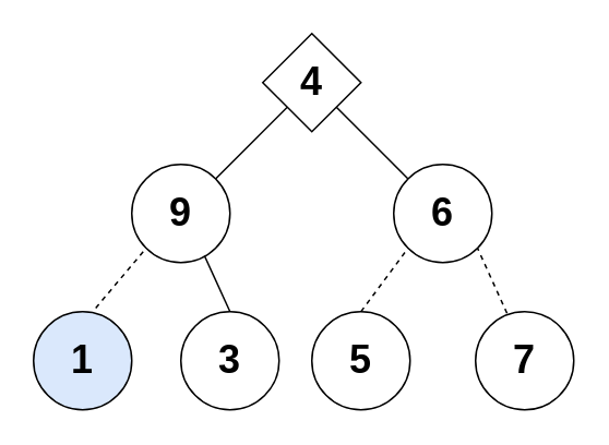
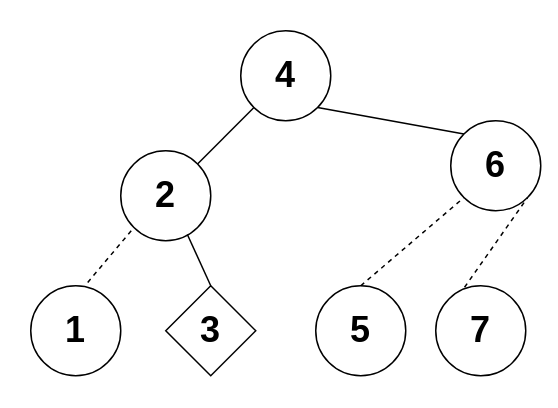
  <mxCell id="0" />
  <mxCell id="1" parent="0" />
- <mxCell id="2" value="&lt;h1&gt;4&lt;/h1&gt;" style="rhombus;whiteSpace=wrap;html=1;" parent="1" vertex="1"><mxGeometry x="160" y="20" width="60" height="60" as="geometry" /></mxCell>
- <mxCell id="3" value="&lt;h1&gt;9&lt;/h1&gt;" style="ellipse;whiteSpace=wrap;html=1;" parent="1" vertex="1"><mxGeometry x="80" y="100" width="60" height="60" as="geometry" /></mxCell>
- <mxCell id="4" value="&lt;h1&gt;6&lt;/h1&gt;" style="ellipse;whiteSpace=wrap;html=1;" parent="1" vertex="1"><mxGeometry x="240" y="100" width="60" height="60" as="geometry" /></mxCell>
+ <mxCell id="2" value="&lt;h1&gt;4&lt;/h1&gt;" style="ellipse;whiteSpace=wrap;html=1;" parent="1" vertex="1"><mxGeometry x="160" y="20" width="60" height="60" as="geometry" /></mxCell>
+ <mxCell id="3" value="&lt;h1&gt;2&lt;/h1&gt;" style="ellipse;whiteSpace=wrap;html=1;" parent="1" vertex="1"><mxGeometry x="80" y="100" width="60" height="60" as="geometry" /></mxCell>
+ <mxCell id="4" value="&lt;h1&gt;6&lt;/h1&gt;" style="ellipse;whiteSpace=wrap;html=1;" parent="1" vertex="1"><mxGeometry x="300" y="80" width="60" height="60" as="geometry" /></mxCell>
  <mxCell id="5" value="&lt;h1&gt;7&lt;/h1&gt;" style="ellipse;whiteSpace=wrap;html=1;" parent="1" vertex="1"><mxGeometry x="290" y="190" width="60" height="60" as="geometry" /></mxCell>
- <mxCell id="6" value="&lt;h1&gt;5&lt;/h1&gt;" style="ellipse;whiteSpace=wrap;html=1;" parent="1" vertex="1"><mxGeometry x="190" y="190" width="60" height="60" as="geometry" /></mxCell>
- <mxCell id="7" value="&lt;h1&gt;3&lt;/h1&gt;" style="ellipse;whiteSpace=wrap;html=1;" parent="1" vertex="1"><mxGeometry x="110" y="190" width="60" height="60" as="geometry" /></mxCell>
- <mxCell id="8" value="&lt;h1&gt;1&lt;/h1&gt;" style="ellipse;whiteSpace=wrap;html=1;fillColor=#dae8fc;" parent="1" vertex="1"><mxGeometry x="20" y="190" width="60" height="60" as="geometry" /></mxCell>
+ <mxCell id="6" value="&lt;h1&gt;5&lt;/h1&gt;" style="ellipse;whiteSpace=wrap;html=1;" parent="1" vertex="1"><mxGeometry x="210" y="190" width="60" height="60" as="geometry" /></mxCell>
+ <mxCell id="7" value="&lt;h1&gt;3&lt;/h1&gt;" style="rhombus;whiteSpace=wrap;html=1;" parent="1" vertex="1"><mxGeometry x="110" y="190" width="60" height="60" as="geometry" /></mxCell>
+ <mxCell id="8" value="&lt;h1&gt;1&lt;/h1&gt;" style="ellipse;whiteSpace=wrap;html=1;" parent="1" vertex="1"><mxGeometry x="20" y="190" width="60" height="60" as="geometry" /></mxCell>
  <mxCell id="9" value="" style="endArrow=none;html=1;rounded=0;entryX=0;entryY=1;entryDx=0;entryDy=0;exitX=1;exitY=0;exitDx=0;exitDy=0;" parent="1" source="3" target="2" edge="1"><mxGeometry width="50" height="50" relative="1" as="geometry"><mxPoint x="130" y="110" as="sourcePoint" /><mxPoint x="90" y="40" as="targetPoint" /></mxGeometry></mxCell>
  <mxCell id="10" value="" style="endArrow=none;html=1;rounded=0;entryX=0;entryY=1;entryDx=0;entryDy=0;exitX=0.633;exitY=-0.037;exitDx=0;exitDy=0;exitPerimeter=0;dashed=1;" parent="1" source="8" target="3" edge="1"><mxGeometry width="50" height="50" relative="1" as="geometry"><mxPoint x="10" y="180" as="sourcePoint" /><mxPoint x="50" y="140" as="targetPoint" /></mxGeometry></mxCell>
  <mxCell id="11" value="" style="endArrow=none;html=1;rounded=0;entryX=0.74;entryY=0.93;entryDx=0;entryDy=0;entryPerimeter=0;exitX=0.5;exitY=0;exitDx=0;exitDy=0;" parent="1" source="7" target="3" edge="1"><mxGeometry width="50" height="50" relative="1" as="geometry"><mxPoint x="150" y="130" as="sourcePoint" /><mxPoint x="190" y="90" as="targetPoint" /></mxGeometry></mxCell>
  <mxCell id="12" value="" style="endArrow=none;html=1;rounded=0;entryX=0;entryY=1;entryDx=0;entryDy=0;exitX=0.5;exitY=0;exitDx=0;exitDy=0;dashed=1;" parent="1" source="6" target="4" edge="1"><mxGeometry width="50" height="50" relative="1" as="geometry"><mxPoint x="190" y="190" as="sourcePoint" /><mxPoint x="230" y="150" as="targetPoint" /></mxGeometry></mxCell>
  <mxCell id="13" value="" style="endArrow=none;html=1;rounded=0;entryX=1;entryY=1;entryDx=0;entryDy=0;exitX=0.32;exitY=0.017;exitDx=0;exitDy=0;exitPerimeter=0;dashed=1;" parent="1" source="5" target="4" edge="1"><mxGeometry width="50" height="50" relative="1" as="geometry"><mxPoint x="170" y="150" as="sourcePoint" /><mxPoint x="210" y="110" as="targetPoint" /></mxGeometry></mxCell>
  <mxCell id="14" value="" style="endArrow=none;html=1;rounded=0;exitX=0;exitY=0;exitDx=0;exitDy=0;entryX=1;entryY=1;entryDx=0;entryDy=0;" parent="1" source="4" target="2" edge="1"><mxGeometry width="50" height="50" relative="1" as="geometry"><mxPoint x="180" y="160" as="sourcePoint" /><mxPoint x="220" y="90" as="targetPoint" /></mxGeometry></mxCell>
